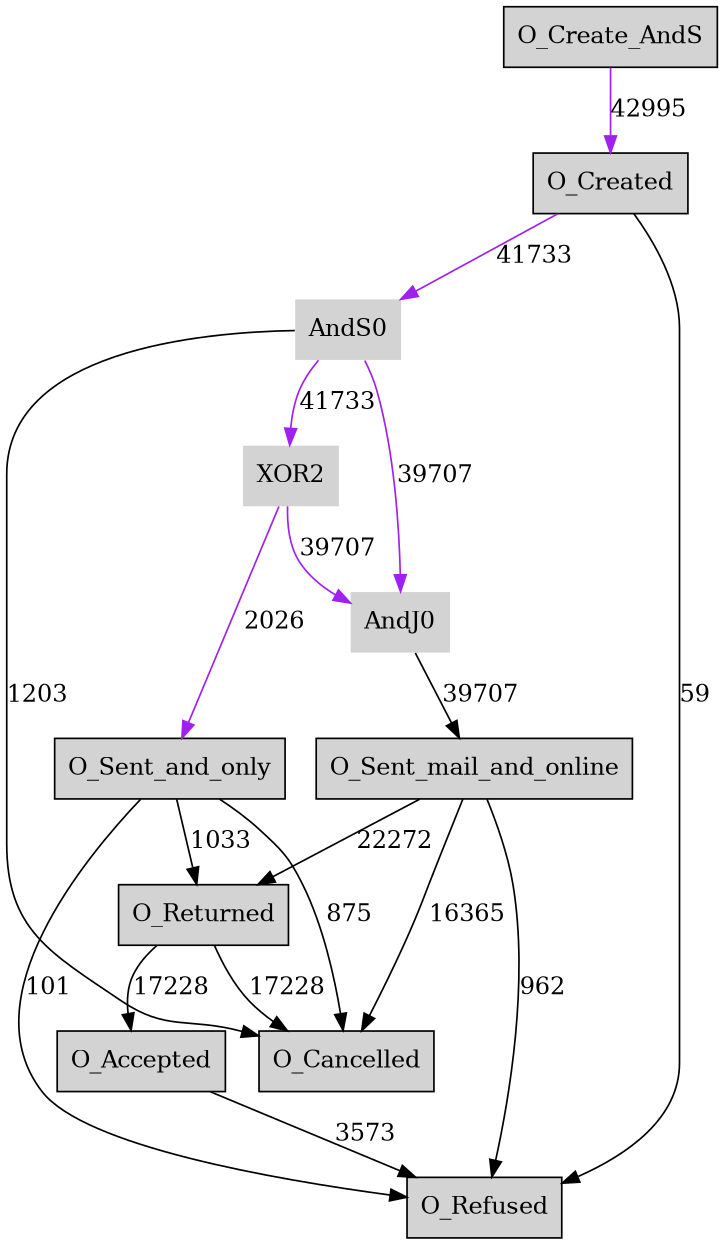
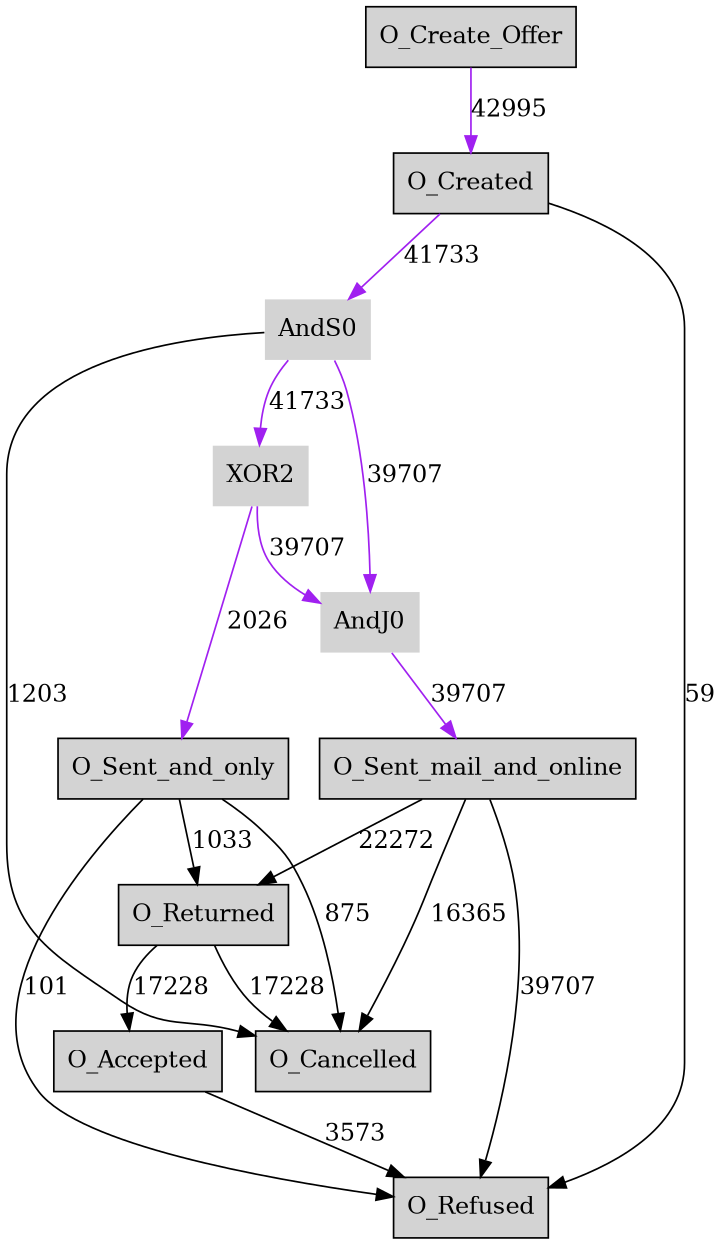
  digraph {
    node [shape=box style=filled]
    edge [color=black]
    AndJ0 [shape=none]
    O_Sent_mail_and_online
    O_Returned
    O_Cancelled
    O_Refused
    AndS0 [shape=none]
    XOR2 [shape=none]
    n8 [label=O_Sent_and_only]
    O_Accepted
    O_Created
-   O_Create_Offer [label=O_Create_AndS]
-   AndJ0 -> O_Sent_mail_and_online [label=39707]
+   O_Create_Offer
+   AndJ0 -> O_Sent_mail_and_online [color=purple label=39707]
    O_Sent_mail_and_online -> O_Returned [label=22272]
    O_Sent_mail_and_online -> O_Cancelled [label=16365]
-   O_Sent_mail_and_online -> O_Refused [label=962]
+   O_Sent_mail_and_online -> O_Refused [label=39707]
    O_Returned -> O_Cancelled [label=17228]
    O_Returned -> O_Accepted [label=17228]
    AndS0 -> AndJ0 [color=purple label=39707]
    AndS0 -> O_Cancelled [label=1203]
    AndS0 -> XOR2 [color=purple label=41733]
    XOR2 -> AndJ0 [color=purple label=39707]
    XOR2 -> n8 [color=purple label=2026]
    n8 -> O_Returned [label=1033]
    n8 -> O_Cancelled [label=875]
    n8 -> O_Refused [label=101]
    O_Accepted -> O_Refused [label=3573]
    O_Created -> O_Refused [label=59]
    O_Created -> AndS0 [color=purple label=41733]
    O_Create_Offer -> O_Created [color=purple label=42995]
  }
